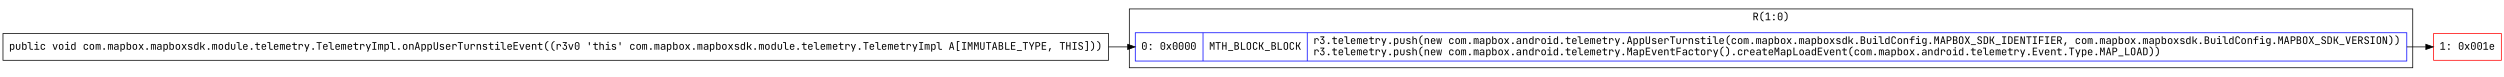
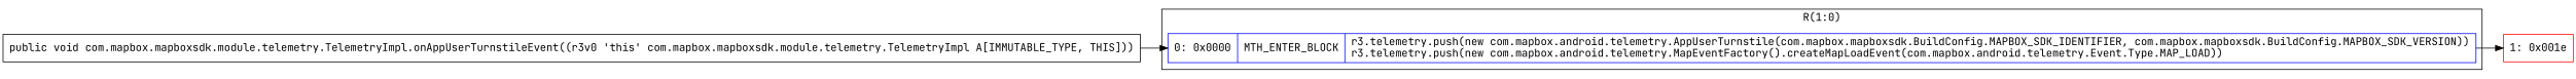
  digraph {
    rankdir=LR
    fontname="JetBrains Mono"
    node [shape=record fontname="JetBrains Mono"]
    edge [fontname="JetBrains Mono"]
-   n1 [color=blue label="{0\:\ 0x0000|MTH_BLOCK_BLOCK\l|r3.telemetry.push(new com.mapbox.android.telemetry.AppUserTurnstile(com.mapbox.mapboxsdk.BuildConfig.MAPBOX_SDK_IDENTIFIER, com.mapbox.mapboxsdk.BuildConfig.MAPBOX_SDK_VERSION))\lr3.telemetry.push(new com.mapbox.android.telemetry.MapEventFactory().createMapLoadEvent(com.mapbox.android.telemetry.Event.Type.MAP_LOAD))\l}"]
+   n1 [color=blue label="{0\:\ 0x0000|MTH_ENTER_BLOCK\l|r3.telemetry.push(new com.mapbox.android.telemetry.AppUserTurnstile(com.mapbox.mapboxsdk.BuildConfig.MAPBOX_SDK_IDENTIFIER, com.mapbox.mapboxsdk.BuildConfig.MAPBOX_SDK_VERSION))\lr3.telemetry.push(new com.mapbox.android.telemetry.MapEventFactory().createMapLoadEvent(com.mapbox.android.telemetry.Event.Type.MAP_LOAD))\l}"]
    n2 [color=red label="{1\:\ 0x001e}"]
    n3 [label="{public void com.mapbox.mapboxsdk.module.telemetry.TelemetryImpl.onAppUserTurnstileEvent((r3v0 'this' com.mapbox.mapboxsdk.module.telemetry.TelemetryImpl A[IMMUTABLE_TYPE, THIS])) }"]
    subgraph cluster_1 {
      label="R(1:0)"
      n1
    }
    n1 -> n2
    n3 -> n1
  }
